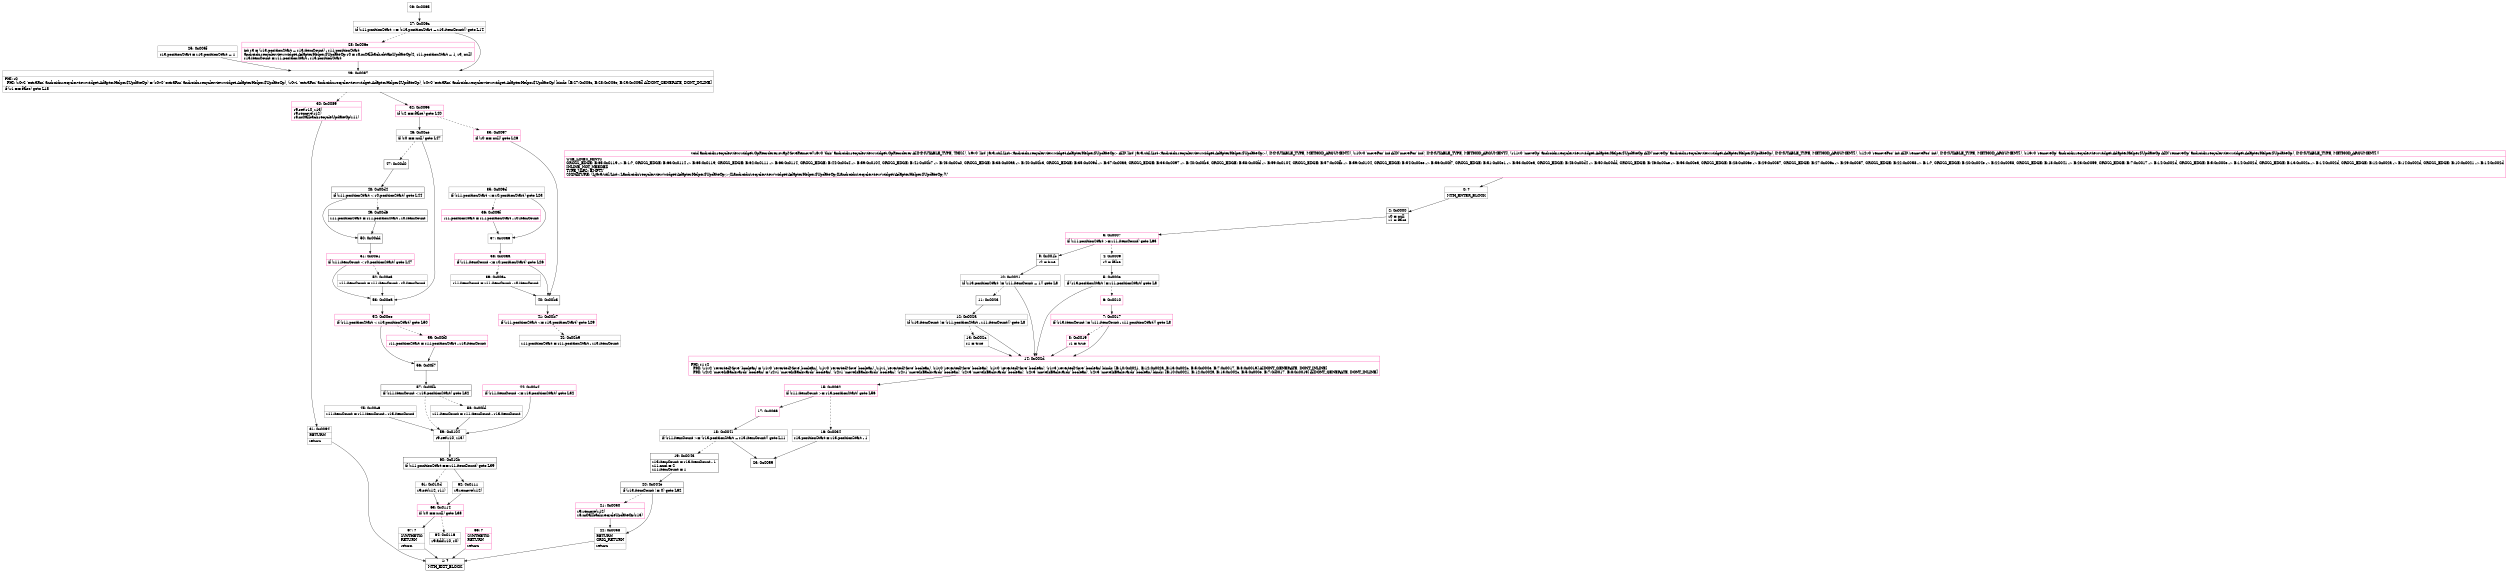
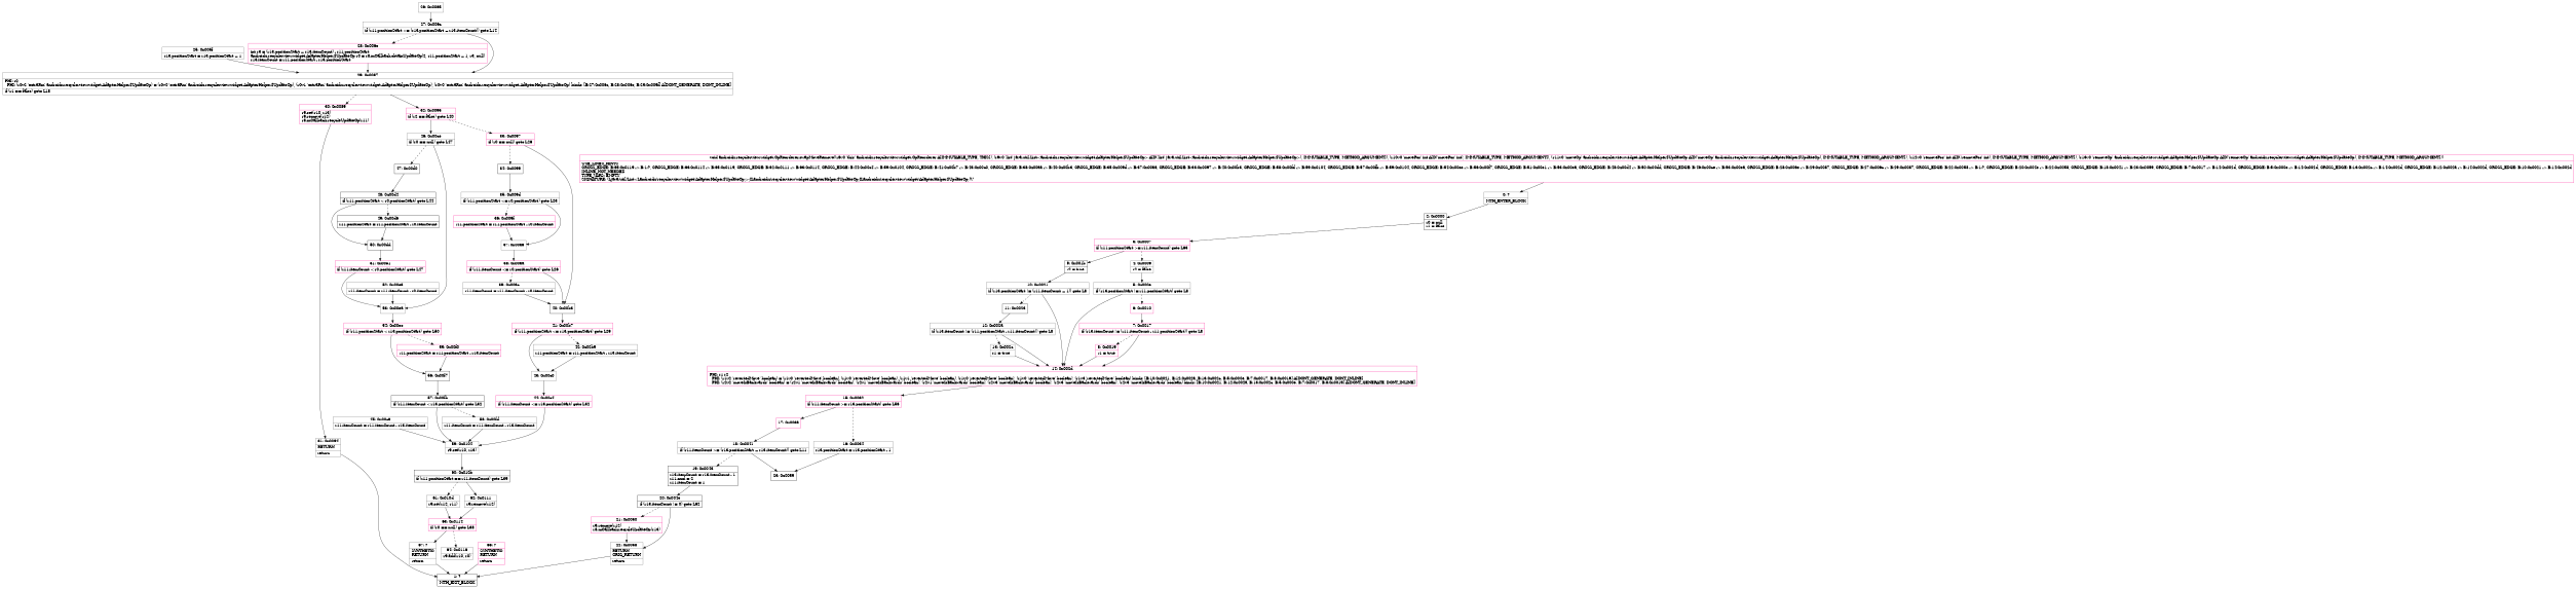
  digraph {
    node [color=gray40 shape=record]
    n1 [label="{0\:\ ?|MTH_ENTER_BLOCK\l}"]
    n2 [color=black label="{2\:\ 0x0000|r0 = null\lr1 = false\l}"]
    n3 [color=deeppink label="{3\:\ 0x0007|if (r11.positionStart \>= r11.itemCount) goto L63\l}"]
    n4 [label="{4\:\ 0x0009|r2 = false\l}"]
    n5 [color=black label="{9\:\ 0x001b|r2 = true\l}"]
    n6 [label="{5\:\ 0x000e|if (r13.positionStart != r11.positionStart) goto L8\l}"]
    n7 [label="{10\:\ 0x0021|if (r13.positionStart != (r11.itemCount + 1)) goto L8\l}"]
    n8 [color=deeppink label="{6\:\ 0x0010}"]
    n9 [color=deeppink label="{14\:\ 0x002d|PHI: r1 r2 \l  PHI: (r1v2 'revertedMove' boolean) = (r1v0 'revertedMove' boolean), (r1v0 'revertedMove' boolean), (r1v1 'revertedMove' boolean), (r1v0 'revertedMove' boolean), (r1v0 'revertedMove' boolean), (r1v3 'revertedMove' boolean) binds: [B:10:0x0021, B:12:0x002a, B:13:0x002c, B:5:0x000e, B:7:0x0017, B:8:0x0019] A[DONT_GENERATE, DONT_INLINE]\l  PHI: (r2v2 'moveIsBackwards' boolean) = (r2v1 'moveIsBackwards' boolean), (r2v1 'moveIsBackwards' boolean), (r2v1 'moveIsBackwards' boolean), (r2v3 'moveIsBackwards' boolean), (r2v3 'moveIsBackwards' boolean), (r2v3 'moveIsBackwards' boolean) binds: [B:10:0x0021, B:12:0x002a, B:13:0x002c, B:5:0x000e, B:7:0x0017, B:8:0x0019] A[DONT_GENERATE, DONT_INLINE]\l}"]
    n10 [color=deeppink label="{7\:\ 0x0017|if (r13.itemCount != (r11.itemCount \- r11.positionStart)) goto L8\l}"]
    n11 [color=deeppink label="{15\:\ 0x0032|if (r11.itemCount \>= r13.positionStart) goto L56\l}"]
    n12 [color=deeppink label="{8\:\ 0x0019|r1 = true\l}"]
    n13 [label="{16\:\ 0x0034|r13.positionStart = r13.positionStart \- 1\l}"]
    n14 [color=deeppink label="{17\:\ 0x003a}"]
    n15 [color=black label="{23\:\ 0x0059}"]
    n16 [label="{18\:\ 0x0041|if (r11.itemCount \>= (r13.positionStart + r13.itemCount)) goto L11\l}"]
    n17 [label="{25\:\ 0x005f|r13.positionStart = r13.positionStart + 1\l}"]
    n18 [label="{29\:\ 0x0087|PHI: r0 \l  PHI: (r0v2 'extraRm' androidx.recyclerview.widget.AdapterHelper$UpdateOp) = (r0v0 'extraRm' androidx.recyclerview.widget.AdapterHelper$UpdateOp), (r0v1 'extraRm' androidx.recyclerview.widget.AdapterHelper$UpdateOp), (r0v0 'extraRm' androidx.recyclerview.widget.AdapterHelper$UpdateOp) binds: [B:27:0x006c, B:28:0x006e, B:25:0x005f] A[DONT_GENERATE, DONT_INLINE]\l|if (r1 == false) goto L18\l}"]
    n19 [label="{26\:\ 0x0065}"]
    n20 [label="{27\:\ 0x006c|if (r11.positionStart \>= (r13.positionStart + r13.itemCount)) goto L14\l}"]
    n21 [color=deeppink label="{30\:\ 0x0089|r9.set(r10, r13)\lr9.remove(r12)\lr8.mCallback.recycleUpdateOp(r11)\l}"]
    n22 [color=deeppink label="{32\:\ 0x0095|if (r2 == false) goto L40\l}"]
    n23 [label="{31\:\ 0x0094|RETURN\l|return\l}"]
    n24 [color=deeppink label="{33\:\ 0x0097|if (r0 == null) goto L26\l}"]
    n25 [label="{46\:\ 0x00ce|if (r0 == null) goto L47\l}"]
    n26 [color=black label="{1\:\ ?|MTH_EXIT_BLOCK\l}"]
+   n27 [color=black label="{34\:\ 0x0099}"]
    n28 [color=black label="{40\:\ 0x00b3}"]
    n29 [color=black label="{47\:\ 0x00d0}"]
    n30 [label="{53\:\ 0x00ea}"]
    n31 [label="{35\:\ 0x009d|if (r11.positionStart \<= r0.positionStart) goto L23\l}"]
    n32 [color=deeppink label="{41\:\ 0x00b7|if (r11.positionStart \<= r13.positionStart) goto L29\l}"]
    n33 [color=deeppink label="{36\:\ 0x009f|r11.positionStart = r11.positionStart \- r0.itemCount\l}"]
    n34 [label="{37\:\ 0x00a6}"]
    n35 [color=deeppink label="{38\:\ 0x00aa|if (r11.itemCount \<= r0.positionStart) goto L26\l}"]
    n36 [label="{39\:\ 0x00ac|r11.itemCount = r11.itemCount \- r0.itemCount\l}"]
    n37 [label="{42\:\ 0x00b9|r11.positionStart = r11.positionStart \- r13.itemCount\l}"]
+   n38 [label="{43\:\ 0x00c0}"]
    n39 [color=deeppink label="{44\:\ 0x00c4|if (r11.itemCount \<= r13.positionStart) goto L32\l}"]
    n40 [label="{59\:\ 0x0104|r9.set(r10, r13)\l}"]
    n41 [label="{45\:\ 0x00c6|r11.itemCount = r11.itemCount \- r13.itemCount\l}"]
    n42 [color=black label="{60\:\ 0x010b|if (r11.positionStart == r11.itemCount) goto L39\l}"]
    n43 [label="{61\:\ 0x010d|r9.set(r12, r11)\l}"]
    n44 [label="{62\:\ 0x0111|r9.remove(r12)\l}"]
    n45 [color=deeppink label="{63\:\ 0x0114|if (r0 == null) goto L38\l}"]
    n46 [label="{64\:\ 0x0116|r9.add(r10, r0)\l}"]
    n47 [label="{67\:\ ?|SYNTHETIC\lRETURN\l|return\l}"]
    n48 [color=black label="{48\:\ 0x00d4|if (r11.positionStart \< r0.positionStart) goto L44\l}"]
    n49 [color=deeppink label="{54\:\ 0x00ee|if (r11.positionStart \< r13.positionStart) goto L50\l}"]
    n50 [color=black label="{49\:\ 0x00d6|r11.positionStart = r11.positionStart \- r0.itemCount\l}"]
    n51 [color=black label="{50\:\ 0x00dd}"]
    n52 [color=deeppink label="{51\:\ 0x00e1|if (r11.itemCount \< r0.positionStart) goto L47\l}"]
    n53 [label="{52\:\ 0x00e3|r11.itemCount = r11.itemCount \- r0.itemCount\l}"]
    n54 [color=deeppink label="{55\:\ 0x00f0|r11.positionStart = r11.positionStart \- r13.itemCount\l}"]
    n55 [color=black label="{56\:\ 0x00f7}"]
    n56 [color=black label="{57\:\ 0x00fb|if (r11.itemCount \< r13.positionStart) goto L32\l}"]
    n57 [label="{58\:\ 0x00fd|r11.itemCount = r11.itemCount \- r13.itemCount\l}"]
    n58 [color=deeppink label="{28\:\ 0x006e|int r3 = (r13.positionStart + r13.itemCount) \- r11.positionStart\landroidx.recyclerview.widget.AdapterHelper$UpdateOp r0 = r8.mCallback.obtainUpdateOp(2, r11.positionStart + 1, r3, null)\lr13.itemCount = r11.positionStart \- r13.positionStart\l}"]
    n59 [color=black label="{19\:\ 0x0043|r13.itemCount = r13.itemCount \- 1\lr11.cmd = 2\lr11.itemCount = 1\l}"]
    n60 [color=black label="{20\:\ 0x004e|if (r13.itemCount != 0) goto L62\l}"]
    n61 [color=deeppink label="{21\:\ 0x0050|r9.remove(r12)\lr8.mCallback.recycleUpdateOp(r13)\l}"]
    n62 [label="{22\:\ 0x0058|RETURN\lORIG_RETURN\l|return\l}"]
    n63 [color=deeppink label="{66\:\ ?|SYNTHETIC\lRETURN\l|return\l}"]
    n64 [color=black label="{11\:\ 0x0023}"]
    n65 [label="{12\:\ 0x002a|if (r13.itemCount != (r11.positionStart \- r11.itemCount)) goto L8\l}"]
    n66 [label="{13\:\ 0x002c|r1 = true\l}"]
    n67 [color=deeppink label="{void androidx.recyclerview.widget.OpReorderer.swapMoveRemove((r8v0 'this' androidx.recyclerview.widget.OpReorderer A[IMMUTABLE_TYPE, THIS]), (r9v0 'list' java.util.List\<androidx.recyclerview.widget.AdapterHelper$UpdateOp\> A[D('list' java.util.List\<androidx.recyclerview.widget.AdapterHelper$UpdateOp\>), IMMUTABLE_TYPE, METHOD_ARGUMENT]), (r10v0 'movePos' int A[D('movePos' int), IMMUTABLE_TYPE, METHOD_ARGUMENT]), (r11v0 'moveOp' androidx.recyclerview.widget.AdapterHelper$UpdateOp A[D('moveOp' androidx.recyclerview.widget.AdapterHelper$UpdateOp), IMMUTABLE_TYPE, METHOD_ARGUMENT]), (r12v0 'removePos' int A[D('removePos' int), IMMUTABLE_TYPE, METHOD_ARGUMENT]), (r13v0 'removeOp' androidx.recyclerview.widget.AdapterHelper$UpdateOp A[D('removeOp' androidx.recyclerview.widget.AdapterHelper$UpdateOp), IMMUTABLE_TYPE, METHOD_ARGUMENT]))  | USE_LINES_HINTS\lCROSS_EDGE: B:65:0x0119 \-\> B:1:?, CROSS_EDGE: B:63:0x0114 \-\> B:65:0x0119, CROSS_EDGE: B:62:0x0111 \-\> B:63:0x0114, CROSS_EDGE: B:44:0x00c4 \-\> B:59:0x0104, CROSS_EDGE: B:41:0x00b7 \-\> B:43:0x00c0, CROSS_EDGE: B:38:0x00aa \-\> B:40:0x00b3, CROSS_EDGE: B:35:0x009d \-\> B:37:0x00a6, CROSS_EDGE: B:33:0x0097 \-\> B:40:0x00b3, CROSS_EDGE: B:58:0x00fd \-\> B:59:0x0104, CROSS_EDGE: B:57:0x00fb \-\> B:59:0x0104, CROSS_EDGE: B:54:0x00ee \-\> B:56:0x00f7, CROSS_EDGE: B:51:0x00e1 \-\> B:53:0x00ea, CROSS_EDGE: B:48:0x00d4 \-\> B:50:0x00dd, CROSS_EDGE: B:46:0x00ce \-\> B:53:0x00ea, CROSS_EDGE: B:28:0x006e \-\> B:29:0x0087, CROSS_EDGE: B:27:0x006c \-\> B:29:0x0087, CROSS_EDGE: B:22:0x0058 \-\> B:1:?, CROSS_EDGE: B:20:0x004e \-\> B:22:0x0058, CROSS_EDGE: B:18:0x0041 \-\> B:23:0x0059, CROSS_EDGE: B:7:0x0017 \-\> B:14:0x002d, CROSS_EDGE: B:5:0x000e \-\> B:14:0x002d, CROSS_EDGE: B:13:0x002c \-\> B:14:0x002d, CROSS_EDGE: B:12:0x002a \-\> B:14:0x002d, CROSS_EDGE: B:10:0x0021 \-\> B:14:0x002d\lINLINE_NOT_NEEDED\lTYPE_VARS: EMPTY\lSIGNATURE: (Ljava\/util\/List\<Landroidx\/recyclerview\/widget\/AdapterHelper$UpdateOp;\>;ILandroidx\/recyclerview\/widget\/AdapterHelper$UpdateOp;ILandroidx\/recyclerview\/widget\/AdapterHelper$UpdateOp;)V\l}"]
    n1 -> n2
    n2 -> n3
    n3 -> n4 [style=dashed]
    n3 -> n5
    n4 -> n6
    n5 -> n7
    n6 -> n8 [style=dashed]
    n6 -> n9
    n7 -> n9
    n7 -> n64 [style=dashed]
    n8 -> n10
    n9 -> n11
    n10 -> n9
    n10 -> n12 [style=dashed]
    n11 -> n13 [style=dashed]
    n11 -> n14
    n12 -> n9
    n13 -> n15
    n14 -> n16
    n16 -> n15
    n16 -> n59 [style=dashed]
    n17 -> n18
    n18 -> n21 [style=dashed]
    n18 -> n22
    n19 -> n20
    n20 -> n18
    n20 -> n58 [style=dashed]
    n21 -> n23
    n22 -> n24 [style=dashed]
    n22 -> n25
    n23 -> n26
+   n24 -> n27 [style=dashed]
    n24 -> n28
    n25 -> n29 [style=dashed]
    n25 -> n30
+   n27 -> n31
    n28 -> n32
    n29 -> n48
    n30 -> n49
    n31 -> n33 [style=dashed]
    n31 -> n34
    n32 -> n37 [style=dashed]
+   n32 -> n38
    n33 -> n34
    n34 -> n35
    n35 -> n28
    n35 -> n36 [style=dashed]
    n36 -> n28
+   n37 -> n38
+   n38 -> n39
    n39 -> n40
    n40 -> n42
    n41 -> n40
    n42 -> n43 [style=dashed]
    n42 -> n44
    n43 -> n45
    n44 -> n45
    n45 -> n46 [style=dashed]
    n45 -> n47
    n47 -> n26
    n48 -> n50 [style=dashed]
    n48 -> n51
    n49 -> n54 [style=dashed]
    n49 -> n55
    n50 -> n51
    n51 -> n52
    n52 -> n30
-   n52 -> n53 [style=dashed]
    n53 -> n30
    n54 -> n55
    n55 -> n56
-   n56 -> n40 [style=dashed]
+   n56 -> n40
    n56 -> n57 [style=dashed]
    n57 -> n40
    n58 -> n18
    n59 -> n60
    n60 -> n61 [style=dashed]
    n60 -> n62
    n61 -> n62
    n62 -> n26
    n63 -> n26
    n64 -> n65
    n65 -> n9
    n65 -> n66 [style=dashed]
    n66 -> n9
    n67 -> n1
  }
